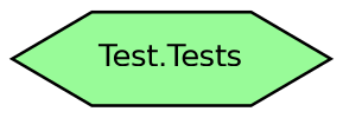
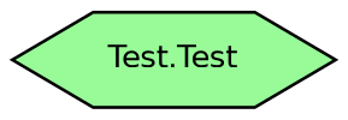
  digraph {
    rankdir=LR
-   n1 [color=black fillcolor=palegreen fontname=Helvetica fontsize=10 height=0.2 label="Test.Tests" shape=hexagon style=filled width=0.4]
+   n1 [color=black fillcolor=palegreen fontname=Helvetica fontsize=10 height=0.2 label="Test.Test" shape=hexagon style=filled width=0.4]
  }
